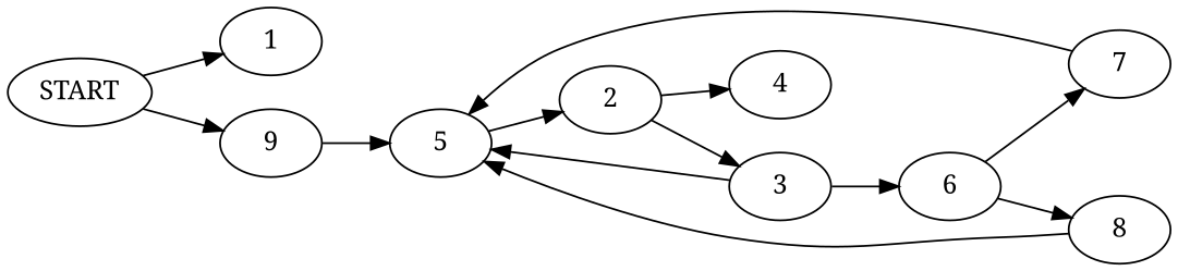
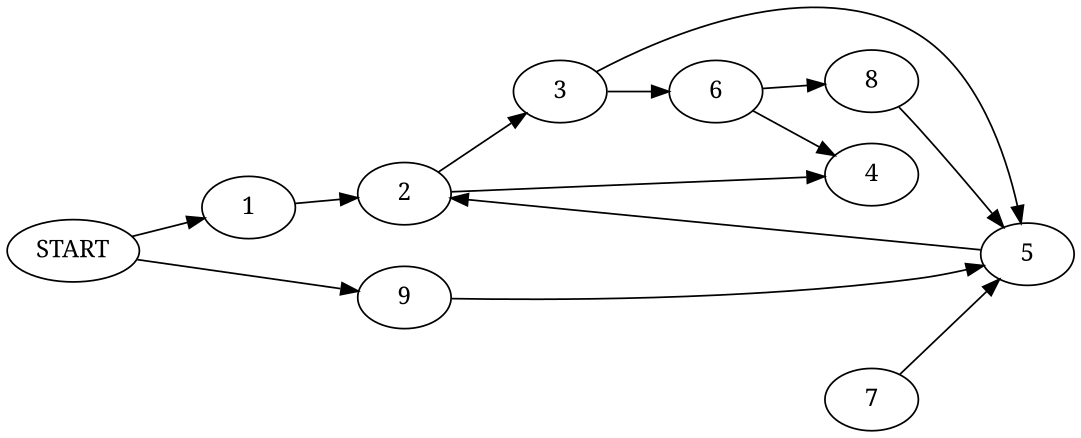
  digraph {
    fontname="Noto Serif"
    rankdir=LR
    node [fontname="Noto Serif"]
    edge [fontname="Noto Serif"]
    n1 [label=START]
    1
    9
    2
    5
    3
    4
    6
    7
    8
    n1 -> 1
    n1 -> 9
+   1 -> 2
    9 -> 5
    2 -> 3
    2 -> 4
    5 -> 2
    3 -> 5
    3 -> 6
-   6 -> 7
+   6 -> 4
    6 -> 8
    7 -> 5
    8 -> 5
  }
